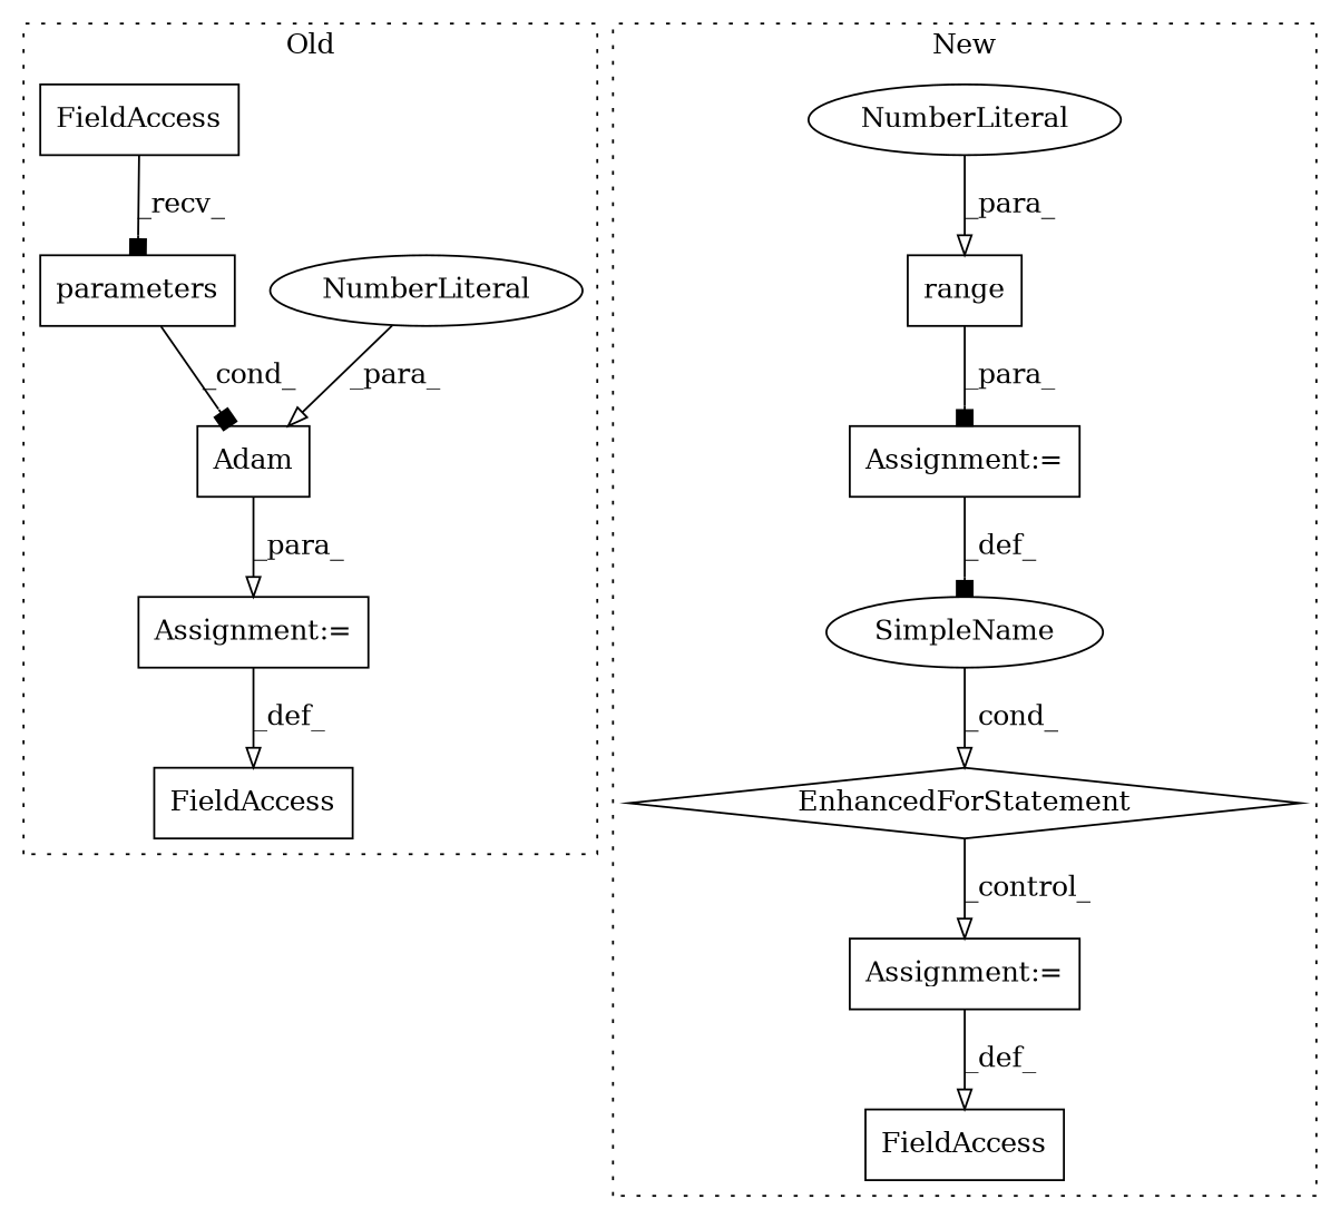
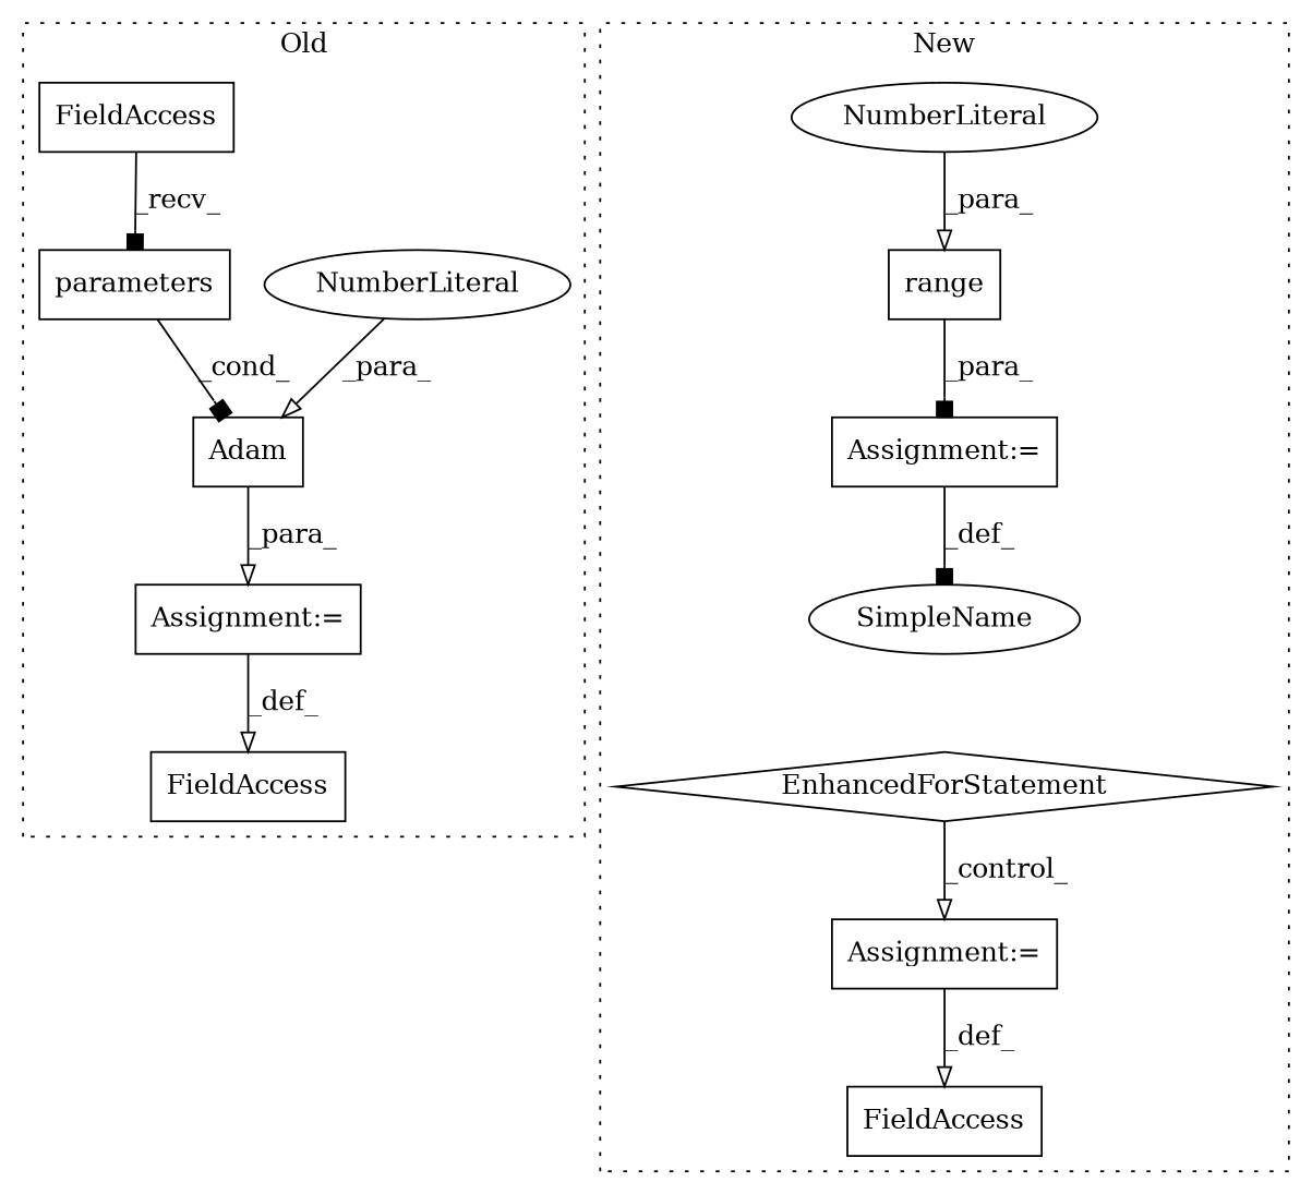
  digraph {
    node [a=32 l=1 s="2165,2242" shape=box]
    edge [arrowhead=onormal]
    n1 [l=12 label=parameters s=1572]
    n2 [a=7 label="Assignment:=" s=1548]
    n3 [a=22 l=9 label=FieldAccess s=1539]
    n4 [l="5,1" label=Adam s="1561,1595"]
    n5 [a=34 l=5 label=NumberLiteral s=1590 shape=ellipse]
    n6 [a=22 l=5 label=FieldAccess s=1566]
    n7 [a=70 l="57,2" label=EnhancedForStatement shape=diamond]
    n8 [a=7 l="57,2" label="Assignment:="]
    n9 [l="6,1" label=range s="2230,2241"]
    n10 [a=34 label=NumberLiteral s=2236 shape=ellipse]
    n11 [a=42 label=SimpleName s=2226 shape=ellipse]
    n12 [a=7 label="Assignment:=" s=2361]
    n13 [a=22 l=8 label=FieldAccess s=2353]
    subgraph cluster_1 {
      label=Old
      style=dotted
      n1
      n2
      n3
      n4
      n5
      n6
    }
    subgraph cluster_2 {
      label=New
      style=dotted
      n7
      n8
      n9
      n10
      n11
      n12
      n13
    }
    n1 -> n4 [arrowhead=box label=_cond_]
    n2 -> n3 [label=_def_]
    n4 -> n2 [label=_para_]
    n5 -> n4 [label=_para_]
    n6 -> n1 [arrowhead=box label=_recv_]
    n7 -> n12 [label=_control_]
    n8 -> n11 [arrowhead=box label=_def_]
    n9 -> n8 [arrowhead=box label=_para_]
    n10 -> n9 [label=_para_]
-   n11 -> n7 [label=_cond_]
    n12 -> n13 [label=_def_]
  }
